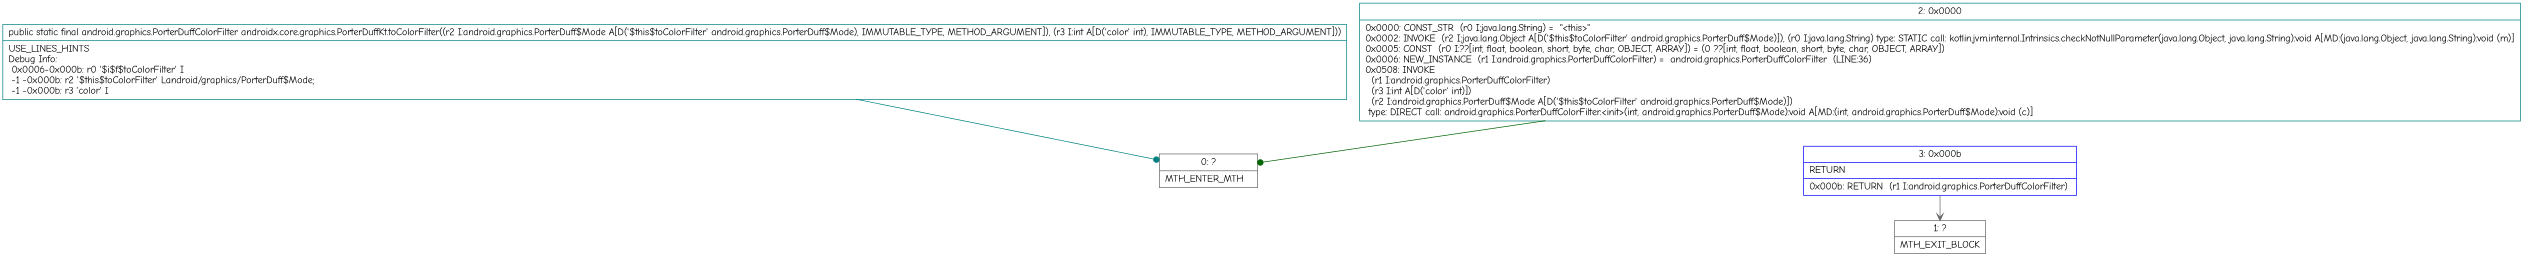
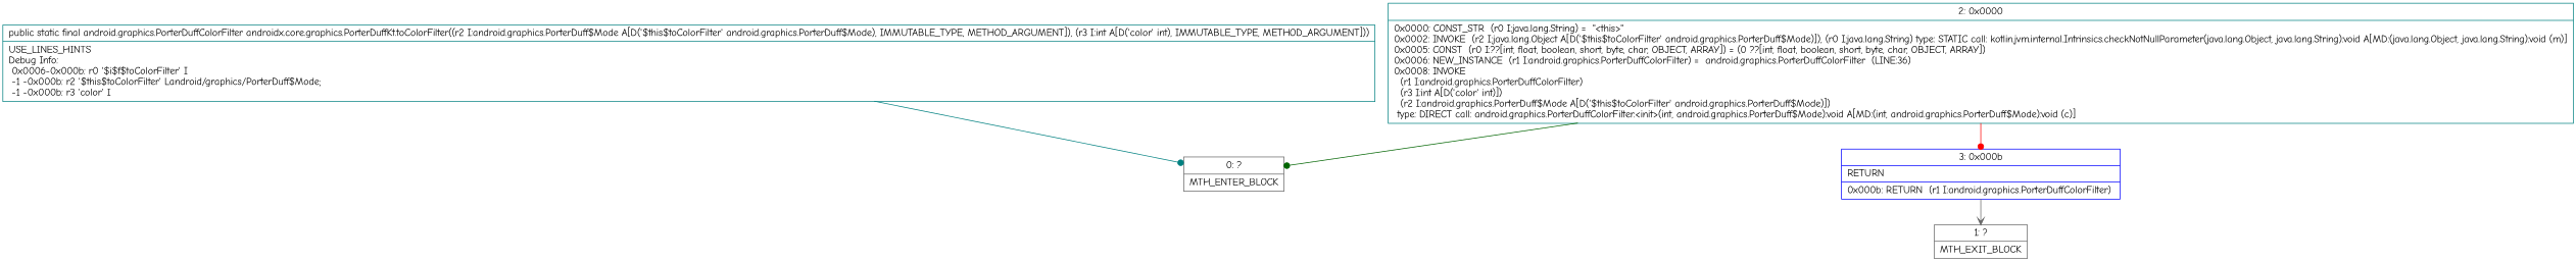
  digraph {
    fontname="Comic Neue"
    node [color=gray40 fontname="Comic Neue" shape=record]
    edge [arrowhead=dot fontname="Comic Neue"]
-   n1 [label="{0\:\ ?|MTH_ENTER_MTH\l}"]
-   n2 [color=teal label="{2\:\ 0x0000|0x0000: CONST_STR  (r0 I:java.lang.String) =  \"\<this\>\" \l0x0002: INVOKE  (r2 I:java.lang.Object A[D('$this$toColorFilter' android.graphics.PorterDuff$Mode)]), (r0 I:java.lang.String) type: STATIC call: kotlin.jvm.internal.Intrinsics.checkNotNullParameter(java.lang.Object, java.lang.String):void A[MD:(java.lang.Object, java.lang.String):void (m)]\l0x0005: CONST  (r0 I:??[int, float, boolean, short, byte, char, OBJECT, ARRAY]) = (0 ??[int, float, boolean, short, byte, char, OBJECT, ARRAY]) \l0x0006: NEW_INSTANCE  (r1 I:android.graphics.PorterDuffColorFilter) =  android.graphics.PorterDuffColorFilter  (LINE:36)\l0x0508: INVOKE  \l  (r1 I:android.graphics.PorterDuffColorFilter)\l  (r3 I:int A[D('color' int)])\l  (r2 I:android.graphics.PorterDuff$Mode A[D('$this$toColorFilter' android.graphics.PorterDuff$Mode)])\l type: DIRECT call: android.graphics.PorterDuffColorFilter.\<init\>(int, android.graphics.PorterDuff$Mode):void A[MD:(int, android.graphics.PorterDuff$Mode):void (c)]\l}"]
+   n1 [label="{0\:\ ?|MTH_ENTER_BLOCK\l}"]
+   n2 [color=teal label="{2\:\ 0x0000|0x0000: CONST_STR  (r0 I:java.lang.String) =  \"\<this\>\" \l0x0002: INVOKE  (r2 I:java.lang.Object A[D('$this$toColorFilter' android.graphics.PorterDuff$Mode)]), (r0 I:java.lang.String) type: STATIC call: kotlin.jvm.internal.Intrinsics.checkNotNullParameter(java.lang.Object, java.lang.String):void A[MD:(java.lang.Object, java.lang.String):void (m)]\l0x0005: CONST  (r0 I:??[int, float, boolean, short, byte, char, OBJECT, ARRAY]) = (0 ??[int, float, boolean, short, byte, char, OBJECT, ARRAY]) \l0x0006: NEW_INSTANCE  (r1 I:android.graphics.PorterDuffColorFilter) =  android.graphics.PorterDuffColorFilter  (LINE:36)\l0x0008: INVOKE  \l  (r1 I:android.graphics.PorterDuffColorFilter)\l  (r3 I:int A[D('color' int)])\l  (r2 I:android.graphics.PorterDuff$Mode A[D('$this$toColorFilter' android.graphics.PorterDuff$Mode)])\l type: DIRECT call: android.graphics.PorterDuffColorFilter.\<init\>(int, android.graphics.PorterDuff$Mode):void A[MD:(int, android.graphics.PorterDuff$Mode):void (c)]\l}"]
    n3 [color=blue label="{3\:\ 0x000b|RETURN\l|0x000b: RETURN  (r1 I:android.graphics.PorterDuffColorFilter) \l}"]
    n4 [label="{1\:\ ?|MTH_EXIT_BLOCK\l}"]
    n5 [color=teal label="{public static final android.graphics.PorterDuffColorFilter androidx.core.graphics.PorterDuffKt.toColorFilter((r2 I:android.graphics.PorterDuff$Mode A[D('$this$toColorFilter' android.graphics.PorterDuff$Mode), IMMUTABLE_TYPE, METHOD_ARGUMENT]), (r3 I:int A[D('color' int), IMMUTABLE_TYPE, METHOD_ARGUMENT]))  | USE_LINES_HINTS\lDebug Info:\l  0x0006\-0x000b: r0 '$i$f$toColorFilter' I\l  \-1 \-0x000b: r2 '$this$toColorFilter' Landroid\/graphics\/PorterDuff$Mode;\l  \-1 \-0x000b: r3 'color' I\l}"]
    n2 -> n1 [color=darkgreen]
+   n2 -> n3 [color=red]
    n3 -> n4 [arrowhead=vee color=gray40]
    n5 -> n1 [color=teal]
  }
